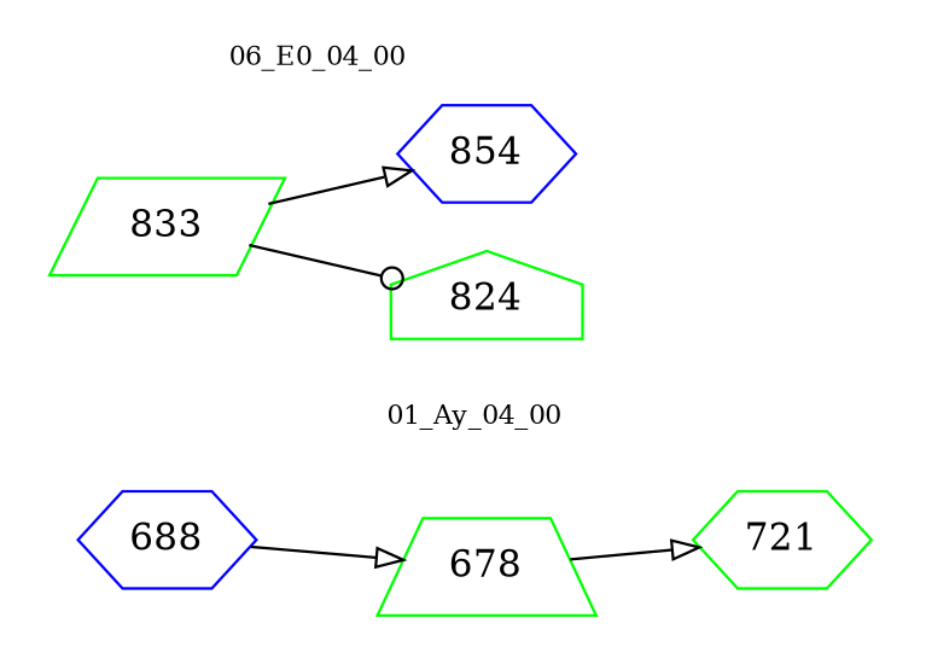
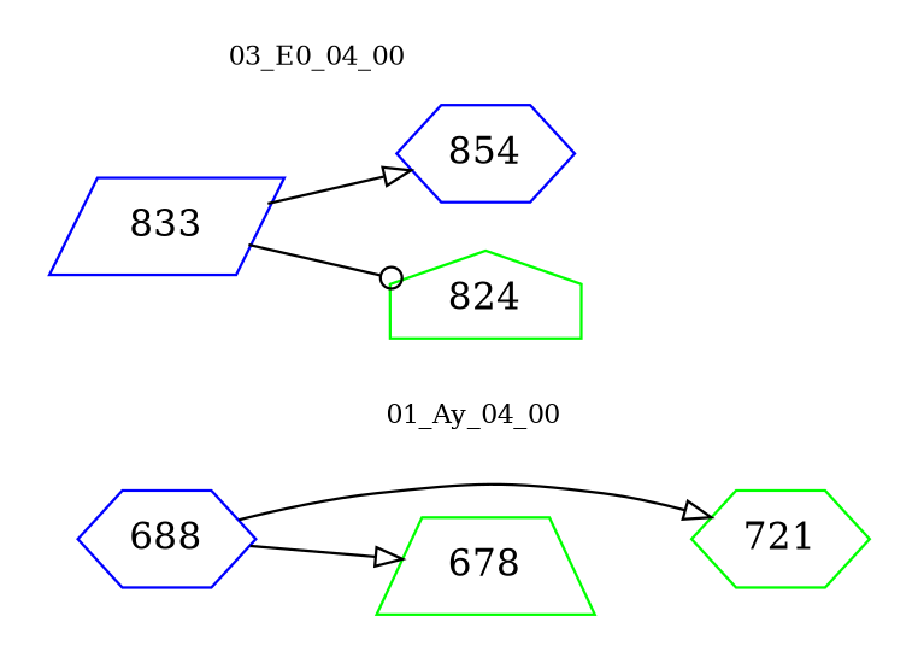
  digraph {
    rankdir=LR
    node [color=blue shape=hexagon]
    edge [arrowhead=onormal color=black]
    n1 [label=688]
    n2 [color=green label=678 shape=trapezium]
    n3 [color=green label=721]
-   n4 [color=green label=833 shape=parallelogram]
+   n4 [label=833 shape=parallelogram]
    n5 [color=green label=824 shape=house]
    n6 [label=854]
    subgraph cluster_1 {
      color=white
      fontsize=10
      label="01_Ay_04_00"
      n1
      n2
      n3
    }
    subgraph cluster_2 {
      color=white
      fontsize=10
-     label="06_E0_04_00"
+     label="03_E0_04_00"
      n4
      n5
      n6
    }
    n1 -> n2
-   n2 -> n3
+   n1 -> n3
    n4 -> n5 [arrowhead=odot]
    n4 -> n6
  }
